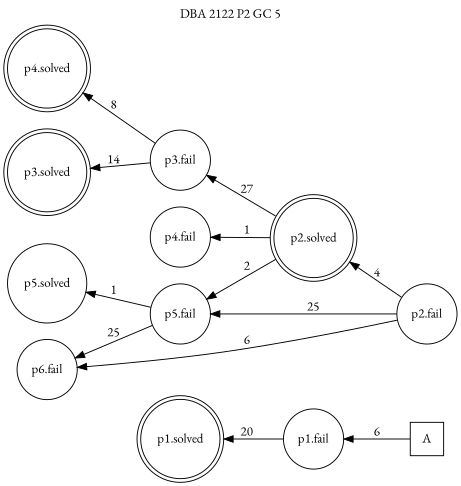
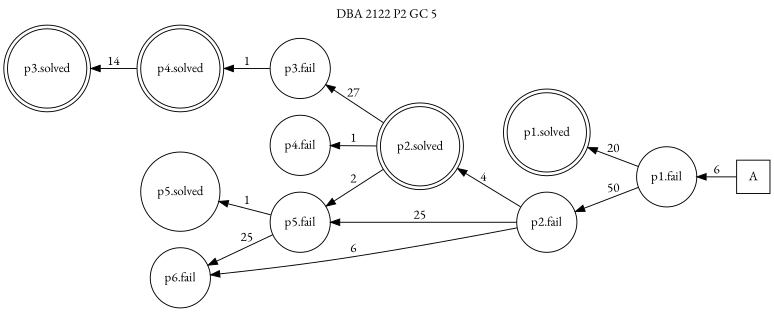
  digraph {
    fontname="EB Garamond"
    label=" DBA 2122 P2 GC 5 "
    labelloc=tl
    rankdir=RL
    node [fontname="EB Garamond" shape=circle]
    edge [fontname="EB Garamond"]
    n1 [label=A shape=square]
    n2 [label="p1.fail"]
    n3 [label="p1.solved" shape=doublecircle]
    n4 [label="p2.fail"]
    n5 [label="p2.solved" shape=doublecircle]
    n6 [label="p5.fail"]
    n7 [label="p6.fail"]
    n8 [label="p3.fail"]
    n9 [label="p4.fail"]
    n10 [label="p5.solved"]
    n11 [label="p3.solved" shape=doublecircle]
    n12 [label="p4.solved" shape=doublecircle]
    n1 -> n2 [label=6]
    n2 -> n3 [label=20]
+   n2 -> n4 [label=50]
    n4 -> n5 [label=4]
    n4 -> n6 [label=25]
    n4 -> n7 [label=6]
    n5 -> n6 [label=2]
    n5 -> n8 [label=27]
    n5 -> n9 [label=1]
    n6 -> n7 [label=25]
    n6 -> n10 [label=1]
-   n8 -> n11 [label=14]
-   n8 -> n12 [label=8]
+   n12 -> n11 [label=14]
+   n8 -> n12 [label=1]
  }
